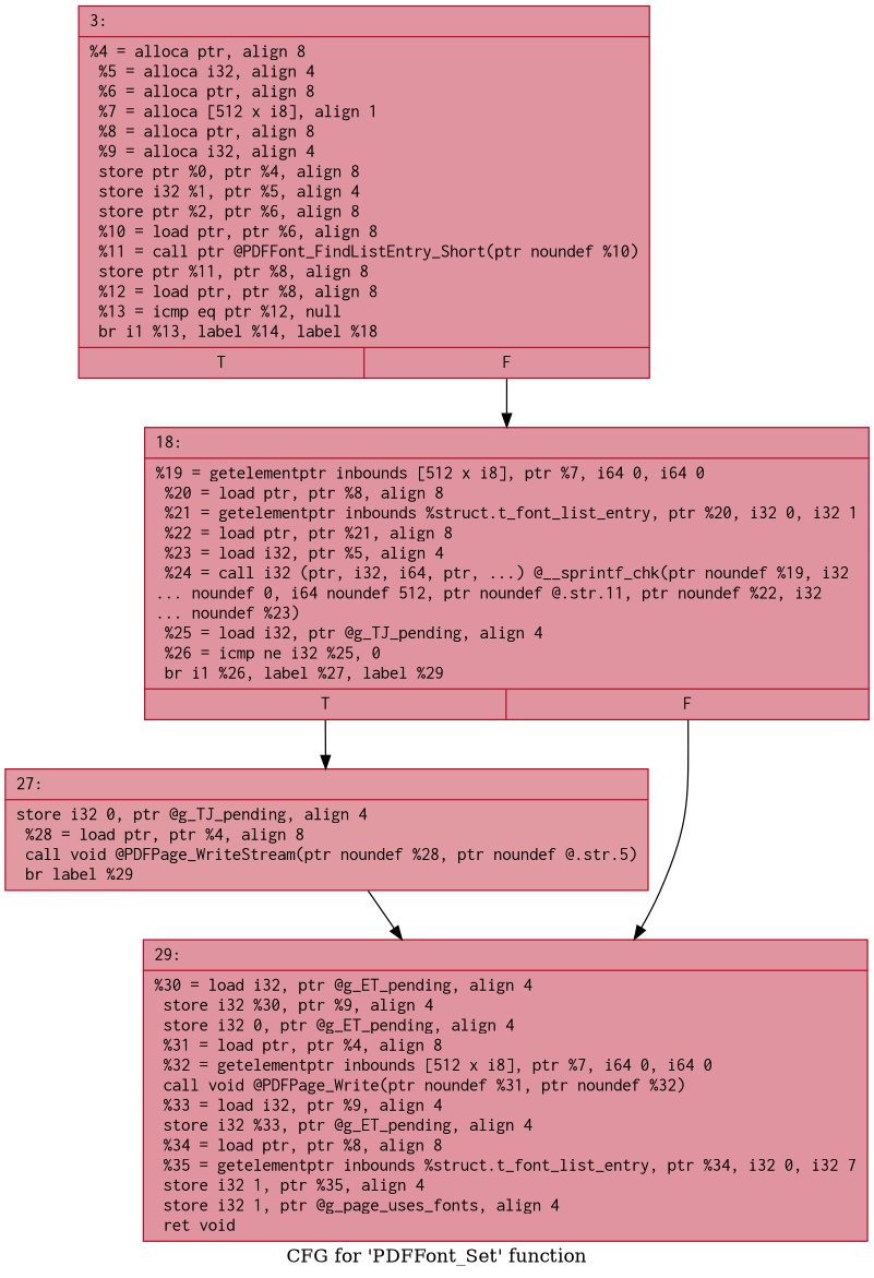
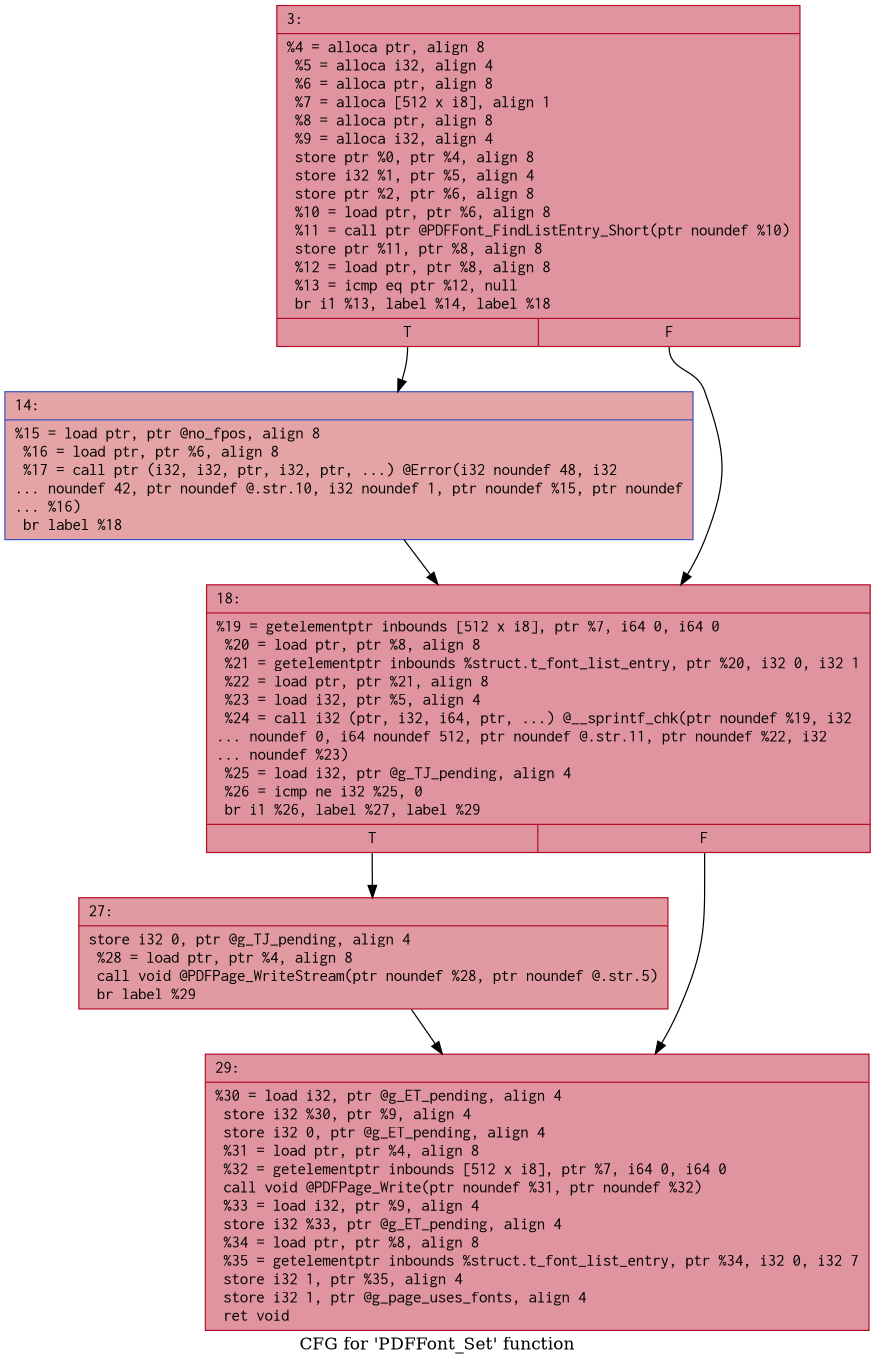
  digraph {
    label="CFG for 'PDFFont_Set' function"
    node [color="#b70d28ff" fillcolor="#b70d2870" fontname=Courier shape=record style=filled]
    n1 [label="{3:\l|  %4 = alloca ptr, align 8\l  %5 = alloca i32, align 4\l  %6 = alloca ptr, align 8\l  %7 = alloca [512 x i8], align 1\l  %8 = alloca ptr, align 8\l  %9 = alloca i32, align 4\l  store ptr %0, ptr %4, align 8\l  store i32 %1, ptr %5, align 4\l  store ptr %2, ptr %6, align 8\l  %10 = load ptr, ptr %6, align 8\l  %11 = call ptr @PDFFont_FindListEntry_Short(ptr noundef %10)\l  store ptr %11, ptr %8, align 8\l  %12 = load ptr, ptr %8, align 8\l  %13 = icmp eq ptr %12, null\l  br i1 %13, label %14, label %18\l|{<s0>T|<s1>F}}"]
+   n2 [color="#3d50c3ff" fillcolor="#c32e3170" label="{14:\l|  %15 = load ptr, ptr @no_fpos, align 8\l  %16 = load ptr, ptr %6, align 8\l  %17 = call ptr (i32, i32, ptr, i32, ptr, ...) @Error(i32 noundef 48, i32\l... noundef 42, ptr noundef @.str.10, i32 noundef 1, ptr noundef %15, ptr noundef\l... %16)\l  br label %18\l}"]
    n3 [label="{18:\l|  %19 = getelementptr inbounds [512 x i8], ptr %7, i64 0, i64 0\l  %20 = load ptr, ptr %8, align 8\l  %21 = getelementptr inbounds %struct.t_font_list_entry, ptr %20, i32 0, i32 1\l  %22 = load ptr, ptr %21, align 8\l  %23 = load i32, ptr %5, align 4\l  %24 = call i32 (ptr, i32, i64, ptr, ...) @__sprintf_chk(ptr noundef %19, i32\l... noundef 0, i64 noundef 512, ptr noundef @.str.11, ptr noundef %22, i32\l... noundef %23)\l  %25 = load i32, ptr @g_TJ_pending, align 4\l  %26 = icmp ne i32 %25, 0\l  br i1 %26, label %27, label %29\l|{<s0>T|<s1>F}}"]
    n4 [fillcolor="#bb1b2c70" label="{27:\l|  store i32 0, ptr @g_TJ_pending, align 4\l  %28 = load ptr, ptr %4, align 8\l  call void @PDFPage_WriteStream(ptr noundef %28, ptr noundef @.str.5)\l  br label %29\l}"]
    n5 [label="{29:\l|  %30 = load i32, ptr @g_ET_pending, align 4\l  store i32 %30, ptr %9, align 4\l  store i32 0, ptr @g_ET_pending, align 4\l  %31 = load ptr, ptr %4, align 8\l  %32 = getelementptr inbounds [512 x i8], ptr %7, i64 0, i64 0\l  call void @PDFPage_Write(ptr noundef %31, ptr noundef %32)\l  %33 = load i32, ptr %9, align 4\l  store i32 %33, ptr @g_ET_pending, align 4\l  %34 = load ptr, ptr %8, align 8\l  %35 = getelementptr inbounds %struct.t_font_list_entry, ptr %34, i32 0, i32 7\l  store i32 1, ptr %35, align 4\l  store i32 1, ptr @g_page_uses_fonts, align 4\l  ret void\l}"]
+   n1 -> n2 [tailport=s0]
    n1 -> n3 [tailport=s1]
+   n2 -> n3
    n3 -> n4 [tailport=s0]
    n3 -> n5 [tailport=s1]
    n4 -> n5
  }
